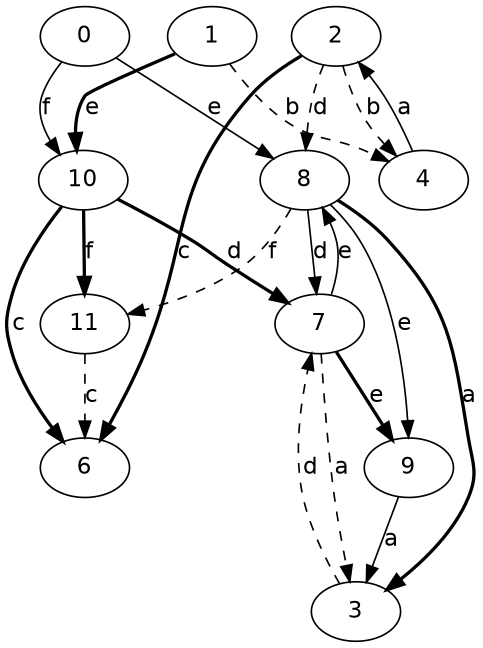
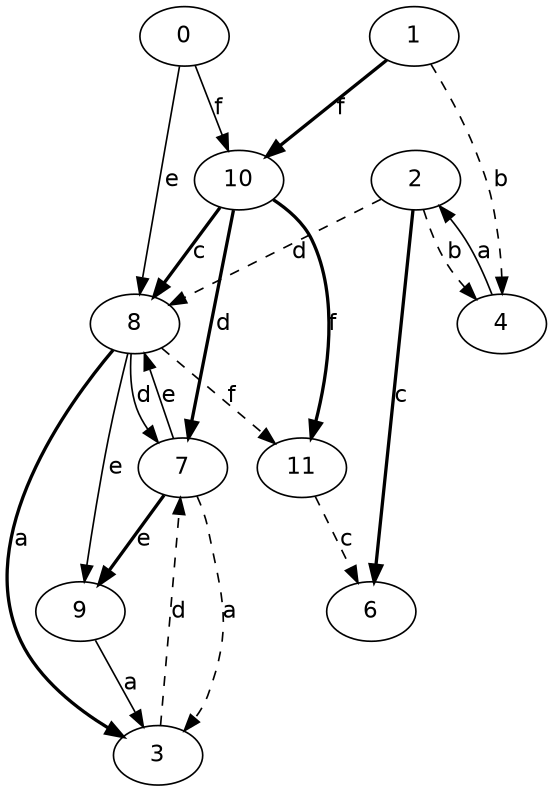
  strict digraph {
    fontname="DejaVu Sans"
    node [fontname="DejaVu Sans"]
    edge [fontname="DejaVu Sans" style=solid]
    0
    8
    10
    7
    3
    9
    11
    6
    1
    4
    2
    0 -> 8 [label=e]
    0 -> 10 [label=f]
    8 -> 7 [label=d]
    8 -> 3 [label=a style=bold]
    8 -> 9 [label=e]
    8 -> 11 [label=f style=dashed]
    10 -> 7 [label=d style=bold]
    10 -> 11 [label=f style=bold]
-   10 -> 6 [label=c style=bold]
+   10 -> 8 [label=c style=bold]
    7 -> 8 [label=e]
    7 -> 3 [label=a style=dashed]
    7 -> 9 [label=e style=bold]
    3 -> 7 [label=d style=dashed]
    9 -> 3 [label=a]
    11 -> 6 [label=c style=dashed]
-   1 -> 10 [label=e style=bold]
+   1 -> 10 [label=f style=bold]
    1 -> 4 [label=b style=dashed]
    4 -> 2 [label=a]
    2 -> 8 [label=d style=dashed]
    2 -> 6 [label=c style=bold]
    2 -> 4 [label=b style=dashed]
  }
